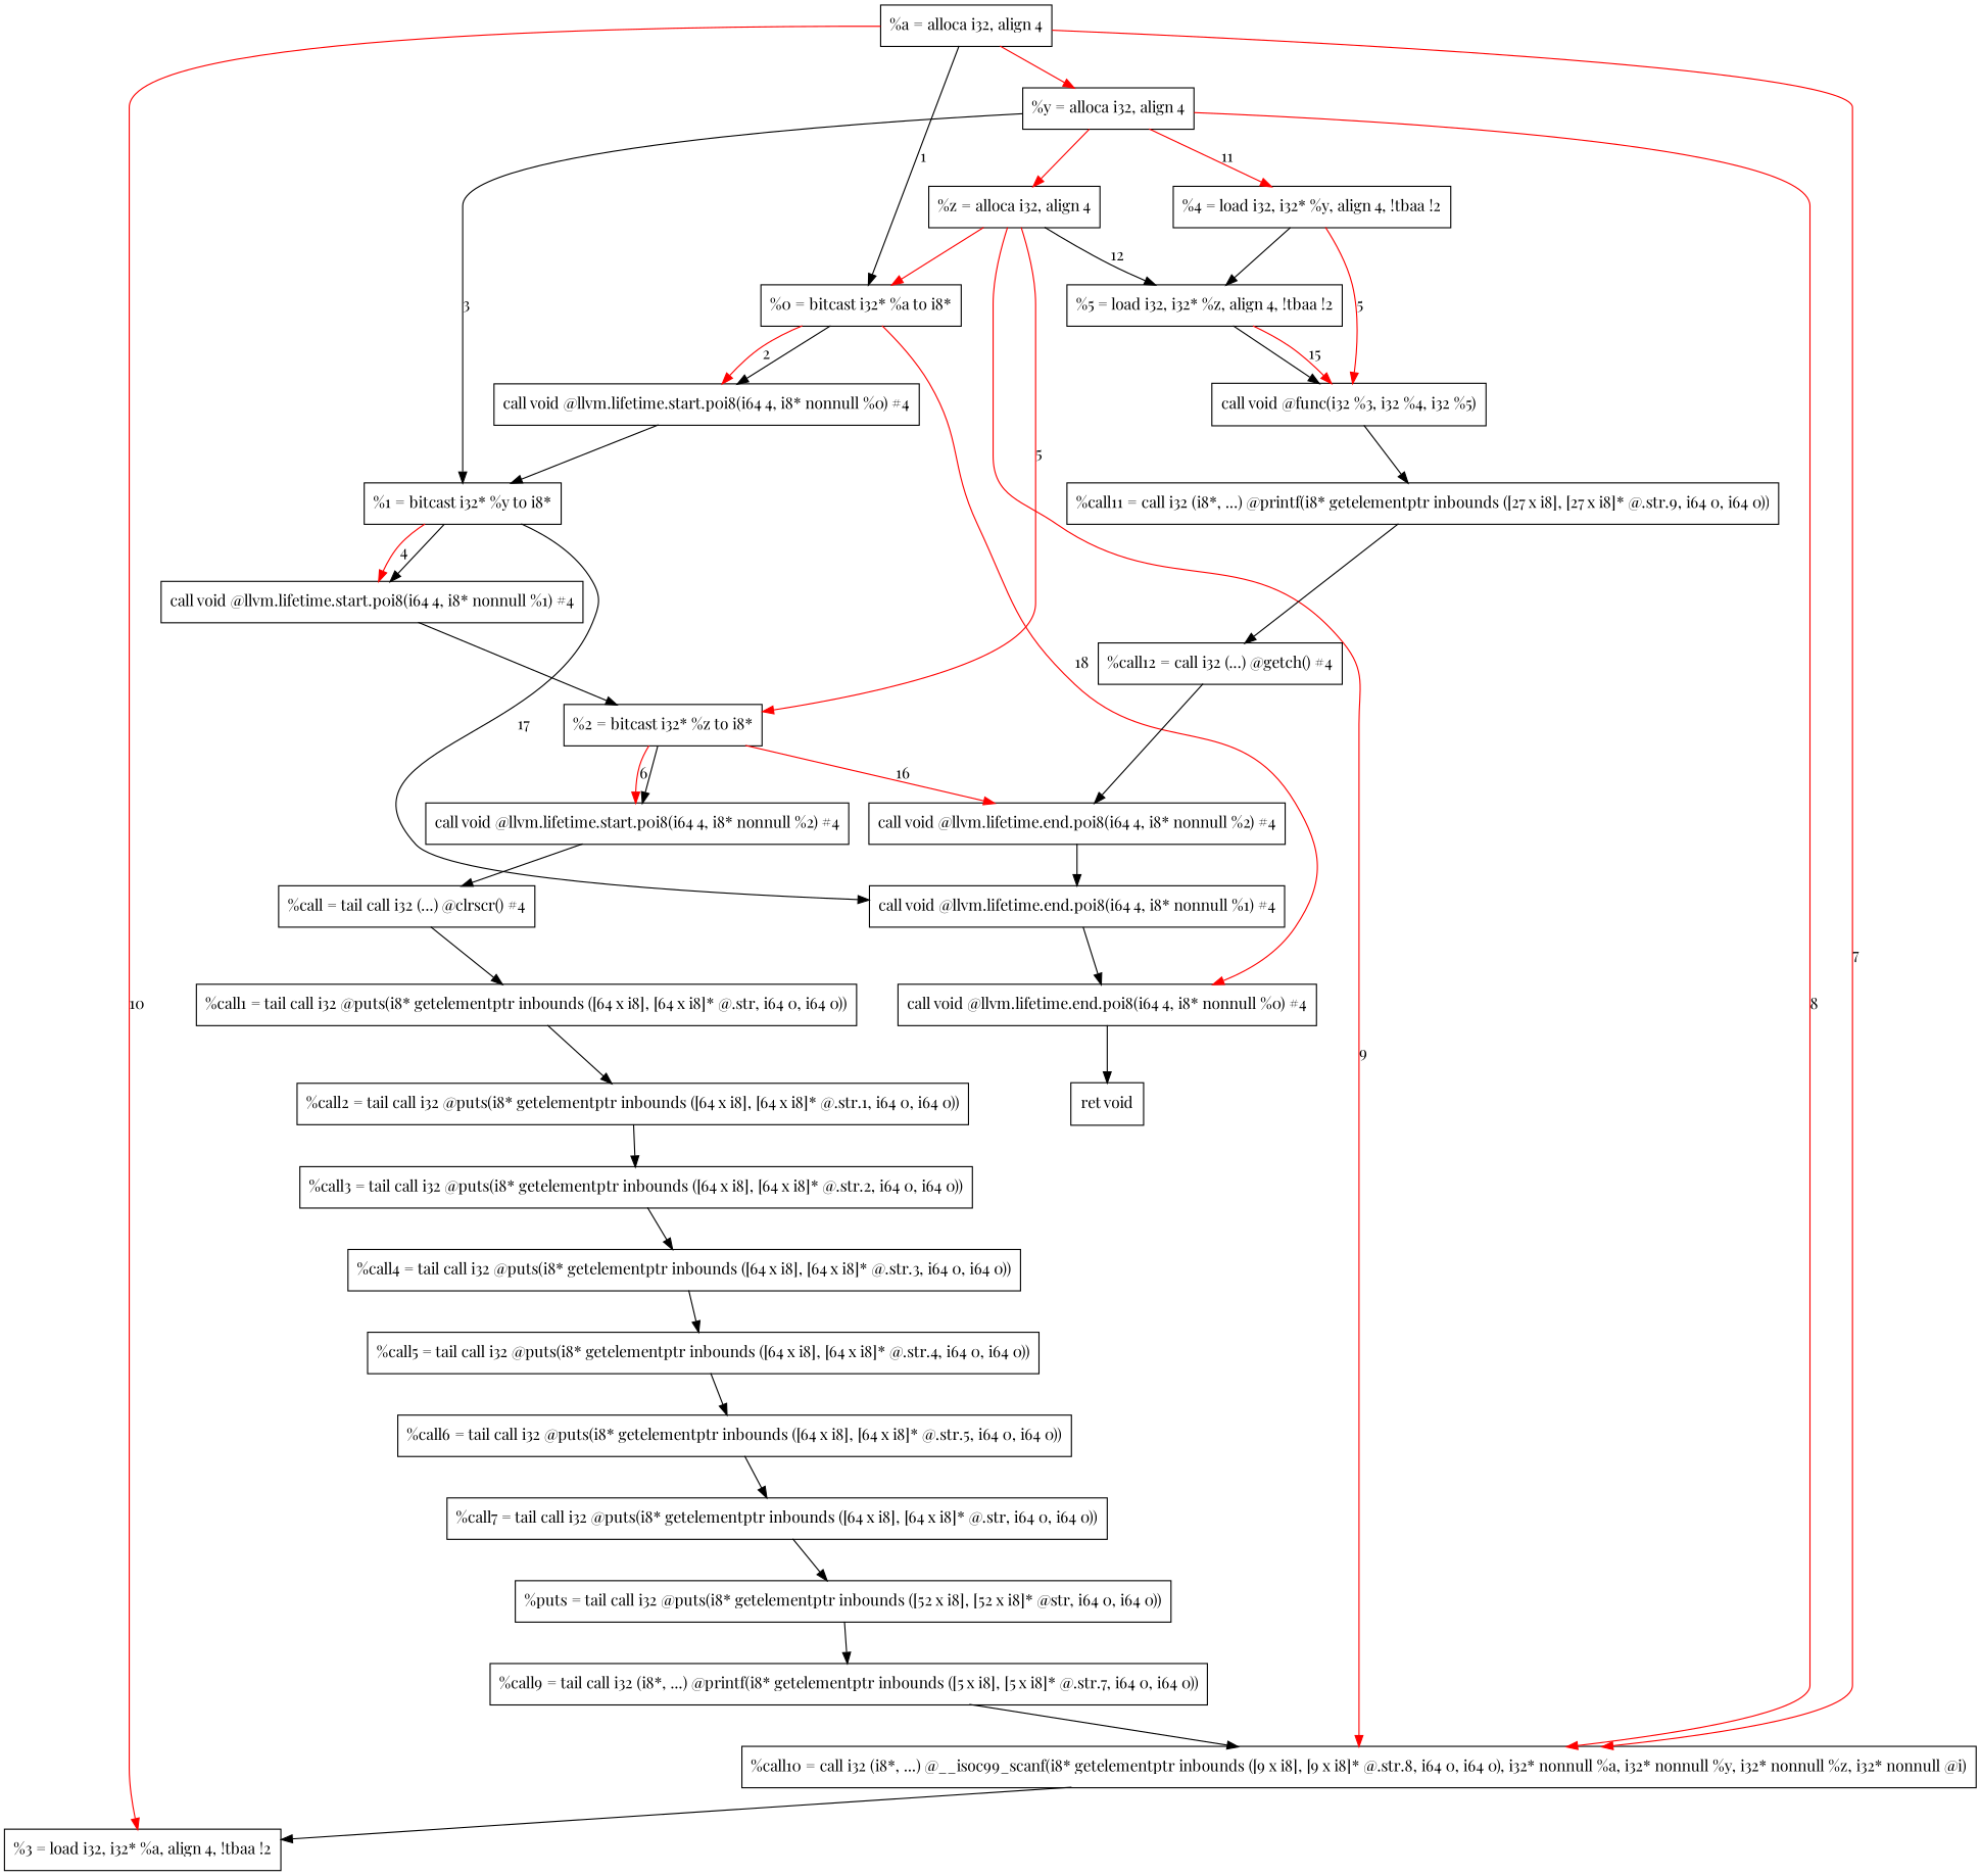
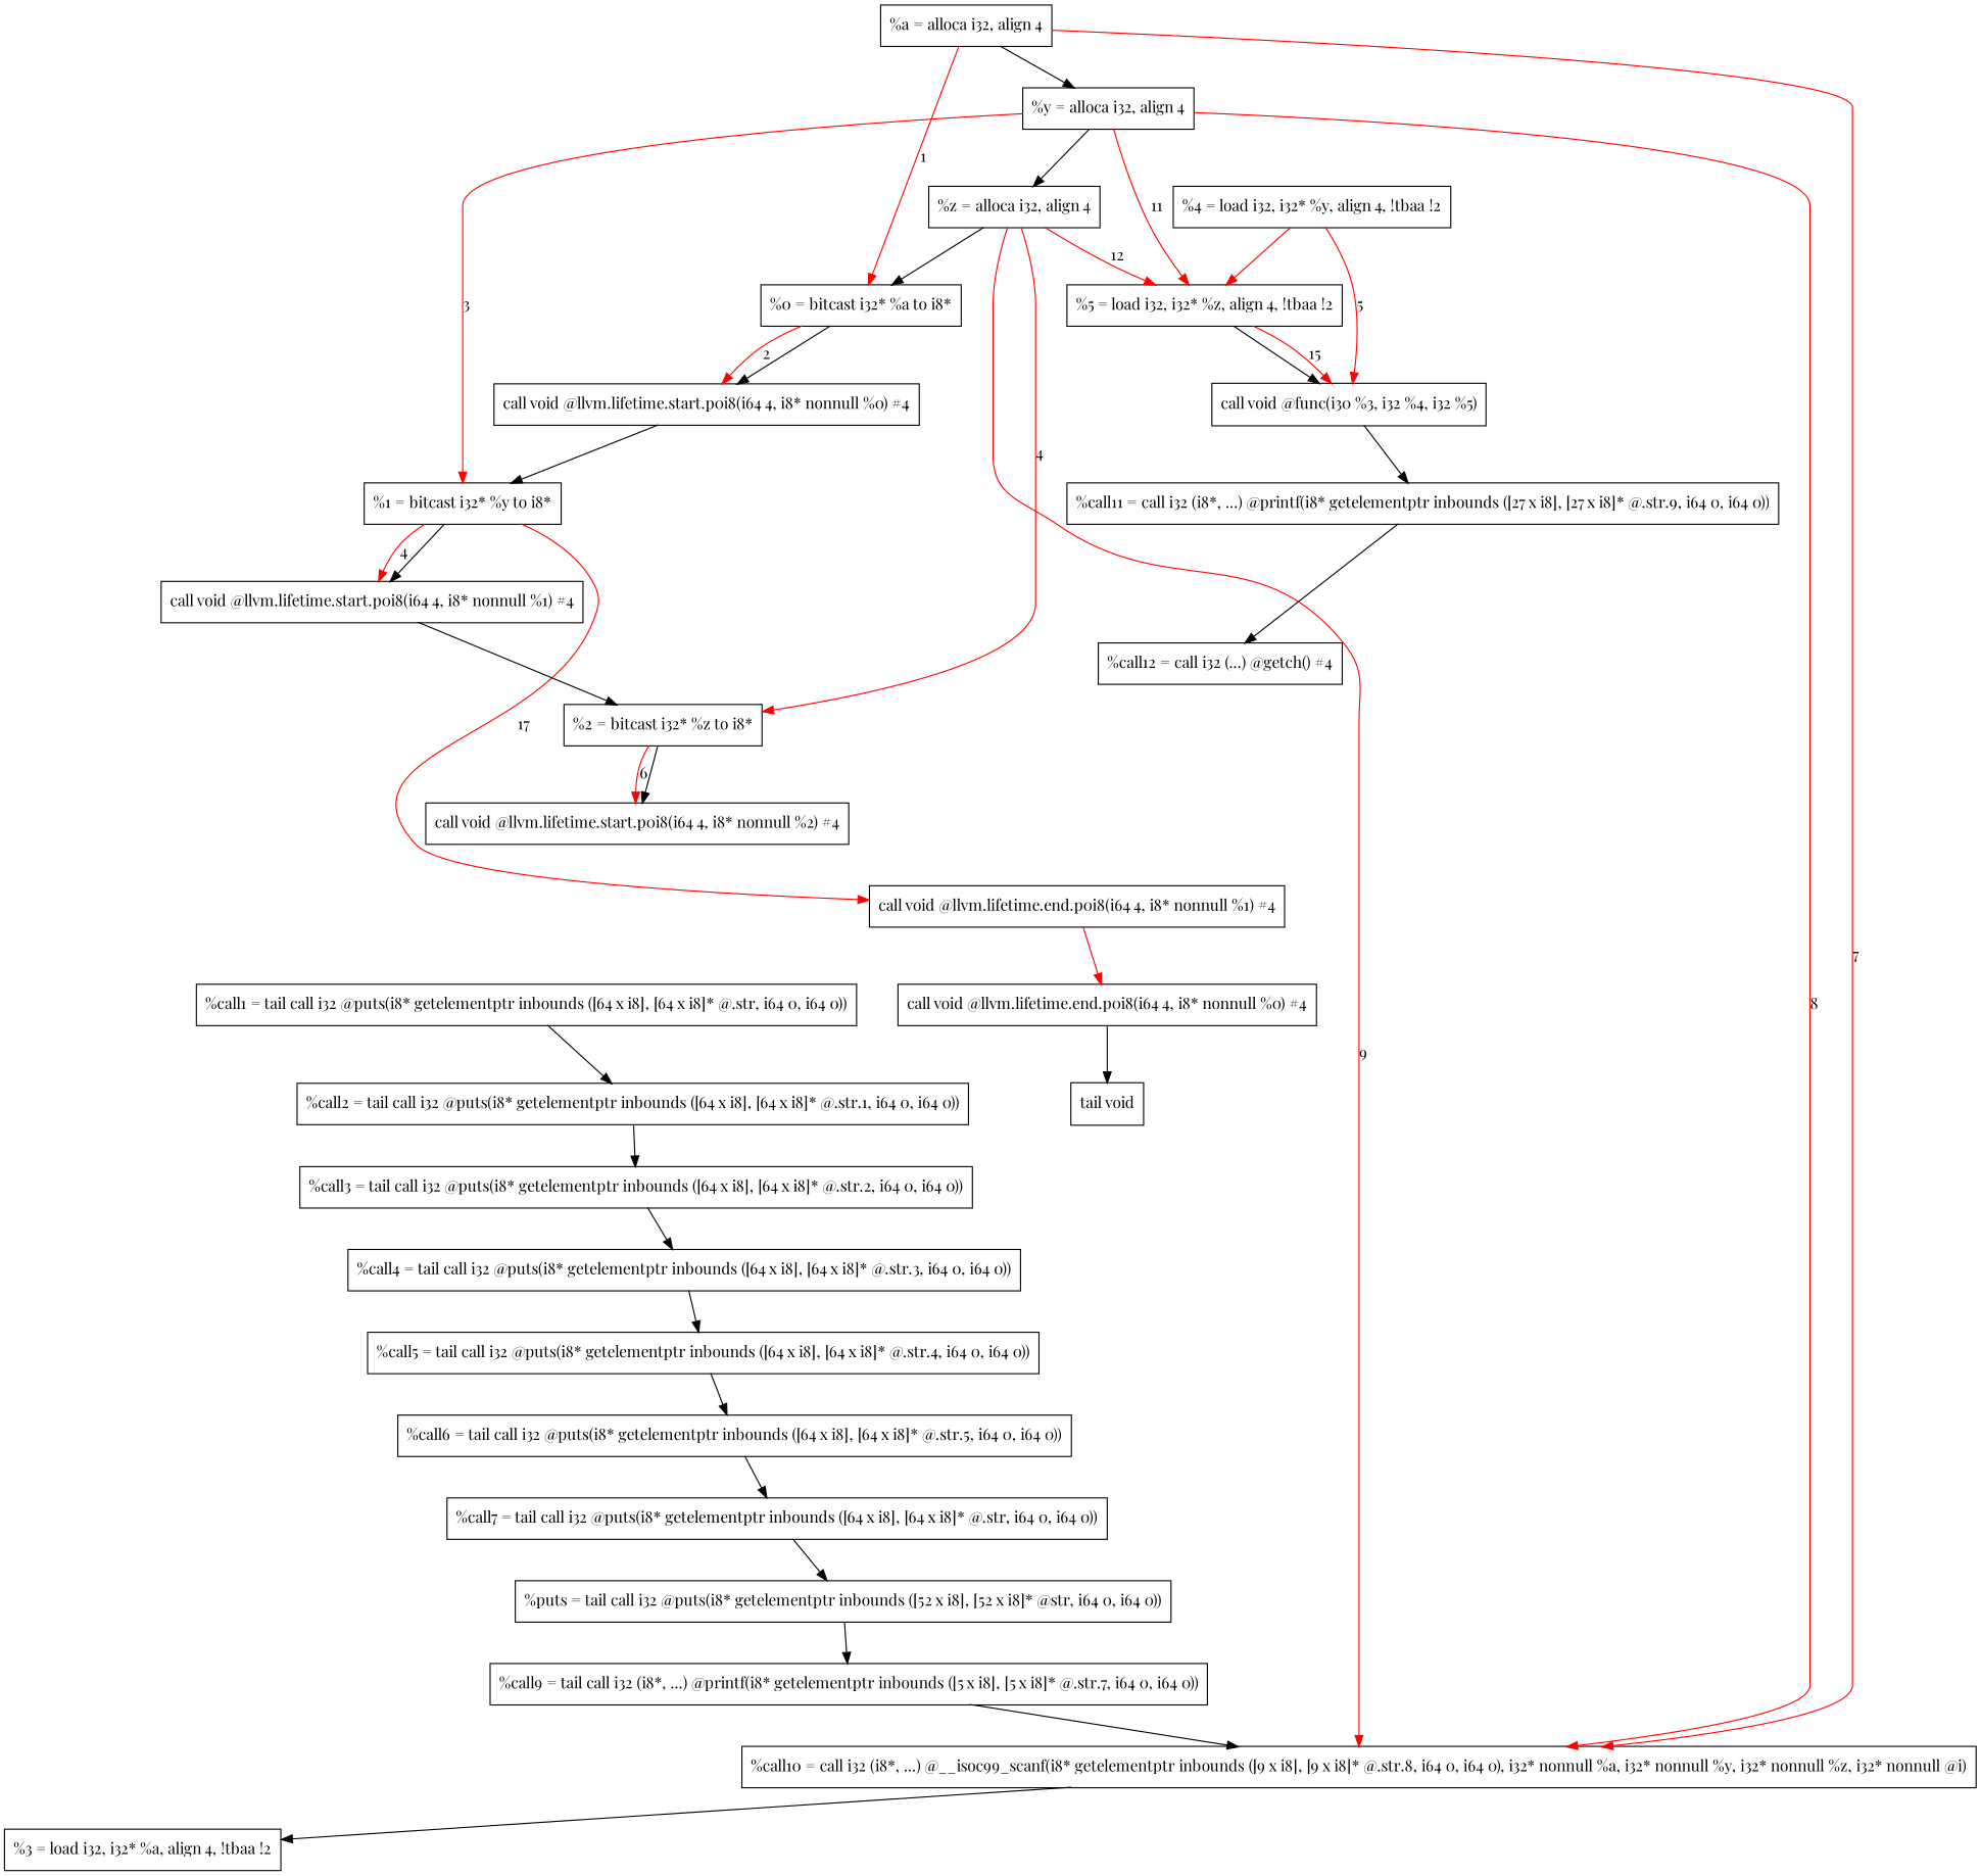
  digraph {
    fontname="Playfair Display"
    node [fontname="Playfair Display" shape=record]
    edge [fontname="Playfair Display"]
    n1 [label="  %a = alloca i32, align 4"]
    n2 [label="  %y = alloca i32, align 4"]
    n3 [label="  %0 = bitcast i32* %a to i8*"]
    n4 [label="  %call10 = call i32 (i8*, ...) @__isoc99_scanf(i8* getelementptr inbounds ([9 x i8], [9 x i8]* @.str.8, i64 0, i64 0), i32* nonnull %a, i32* nonnull %y, i32* nonnull %z, i32* nonnull @i)"]
    n5 [label="  %3 = load i32, i32* %a, align 4, !tbaa !2"]
    n6 [label="  %z = alloca i32, align 4"]
    n7 [label="  %1 = bitcast i32* %y to i8*"]
    n8 [label="  %4 = load i32, i32* %y, align 4, !tbaa !2"]
    n9 [label="  call void @llvm.lifetime.start.p0i8(i64 4, i8* nonnull %0) #4"]
    n10 [label="  call void @llvm.lifetime.end.p0i8(i64 4, i8* nonnull %0) #4"]
    n11 [label="  %2 = bitcast i32* %z to i8*"]
    n12 [label="  %5 = load i32, i32* %z, align 4, !tbaa !2"]
    n13 [label="  call void @llvm.lifetime.start.p0i8(i64 4, i8* nonnull %1) #4"]
    n14 [label="  call void @llvm.lifetime.end.p0i8(i64 4, i8* nonnull %1) #4"]
-   n15 [label="  call void @func(i32 %3, i32 %4, i32 %5)"]
+   n15 [label="call void @func(i30 %3, i32 %4, i32 %5)"]
    n16 [label="  call void @llvm.lifetime.start.p0i8(i64 4, i8* nonnull %2) #4"]
-   n17 [label="  call void @llvm.lifetime.end.p0i8(i64 4, i8* nonnull %2) #4"]
-   n18 [label="  ret void"]
-   n19 [label="  %call = tail call i32 (...) @clrscr() #4"]
+   n18 [label="tail void"]
    n20 [label="  %call1 = tail call i32 @puts(i8* getelementptr inbounds ([64 x i8], [64 x i8]* @.str, i64 0, i64 0))"]
    n21 [label="  %call2 = tail call i32 @puts(i8* getelementptr inbounds ([64 x i8], [64 x i8]* @.str.1, i64 0, i64 0))"]
    n22 [label="  %call3 = tail call i32 @puts(i8* getelementptr inbounds ([64 x i8], [64 x i8]* @.str.2, i64 0, i64 0))"]
    n23 [label="  %call4 = tail call i32 @puts(i8* getelementptr inbounds ([64 x i8], [64 x i8]* @.str.3, i64 0, i64 0))"]
    n24 [label="  %call5 = tail call i32 @puts(i8* getelementptr inbounds ([64 x i8], [64 x i8]* @.str.4, i64 0, i64 0))"]
    n25 [label="  %call6 = tail call i32 @puts(i8* getelementptr inbounds ([64 x i8], [64 x i8]* @.str.5, i64 0, i64 0))"]
    n26 [label="  %call7 = tail call i32 @puts(i8* getelementptr inbounds ([64 x i8], [64 x i8]* @.str, i64 0, i64 0))"]
    n27 [label="  %puts = tail call i32 @puts(i8* getelementptr inbounds ([52 x i8], [52 x i8]* @str, i64 0, i64 0))"]
    n28 [label="  %call9 = tail call i32 (i8*, ...) @printf(i8* getelementptr inbounds ([5 x i8], [5 x i8]* @.str.7, i64 0, i64 0))"]
    n29 [label="  %call11 = call i32 (i8*, ...) @printf(i8* getelementptr inbounds ([27 x i8], [27 x i8]* @.str.9, i64 0, i64 0))"]
    n30 [label="  %call12 = call i32 (...) @getch() #4"]
-   n1 -> n2 [color=red]
-   n1 -> n3 [color=black label=1]
+   n1 -> n2
+   n1 -> n3 [color=red label=1]
    n1 -> n4 [color=red label=7]
-   n1 -> n5 [color=red label=10]
    n2 -> n4 [color=red label=8]
-   n2 -> n6 [color=red]
-   n2 -> n7 [color=black label=3]
-   n2 -> n8 [color=red label=11]
+   n2 -> n6
+   n2 -> n7 [color=red label=3]
+   n2 -> n12 [color=red label=11]
    n3 -> n9
    n3 -> n9 [color=red label=2]
-   n3 -> n10 [color=red label=18]
    n4 -> n5
-   n6 -> n3 [color=red]
+   n6 -> n3
    n6 -> n4 [color=red label=9]
-   n6 -> n11 [color=red label=5]
-   n6 -> n12 [color=black label=12]
+   n6 -> n11 [color=red label=4]
+   n6 -> n12 [color=red label=12]
    n7 -> n13
    n7 -> n13 [color=red label=4]
-   n7 -> n14 [color=black label=17]
-   n8 -> n12
+   n7 -> n14 [color=red label=17]
+   n8 -> n12 [color=red]
    n8 -> n15 [color=red label=5]
    n9 -> n7
    n10 -> n18
    n11 -> n16
    n11 -> n16 [color=red label=6]
-   n11 -> n17 [color=red label=16]
    n12 -> n15
    n12 -> n15 [color=red label=15]
    n13 -> n11
-   n14 -> n10
+   n14 -> n10 [color=red]
    n15 -> n29
-   n16 -> n19
-   n17 -> n14
-   n19 -> n20
    n20 -> n21
    n21 -> n22
    n22 -> n23
    n23 -> n24
    n24 -> n25
    n25 -> n26
    n26 -> n27
    n27 -> n28
    n28 -> n4
    n29 -> n30
-   n30 -> n17
  }
